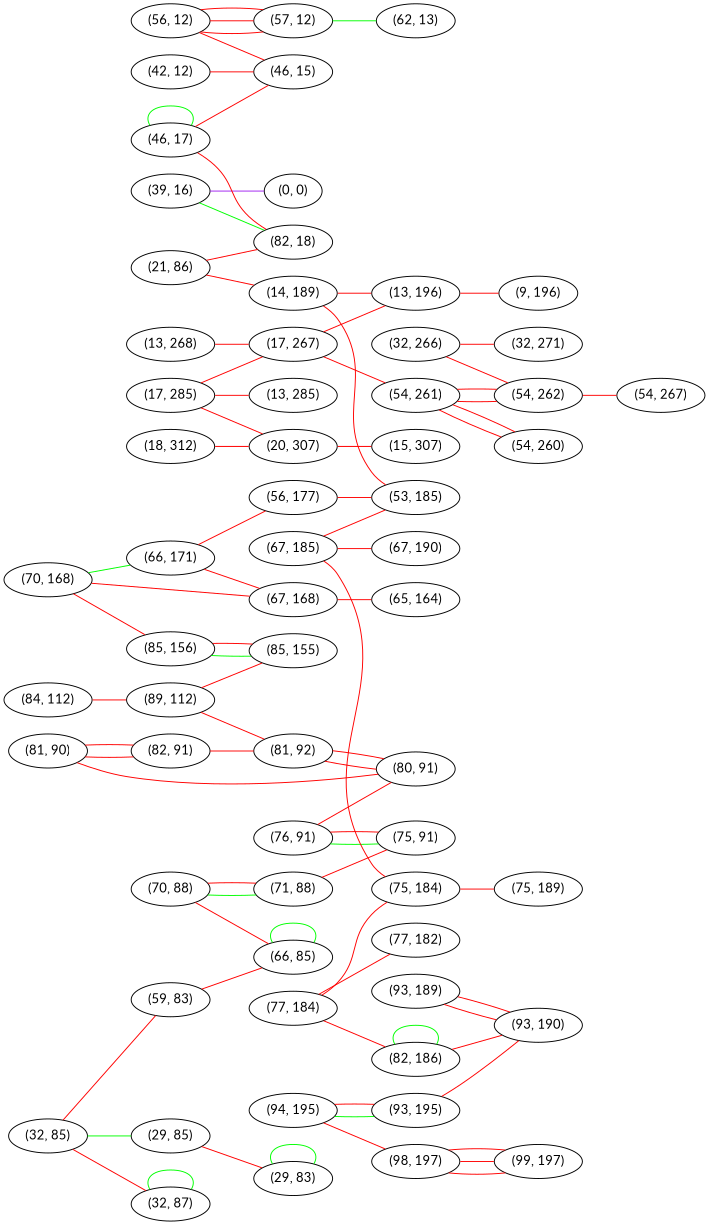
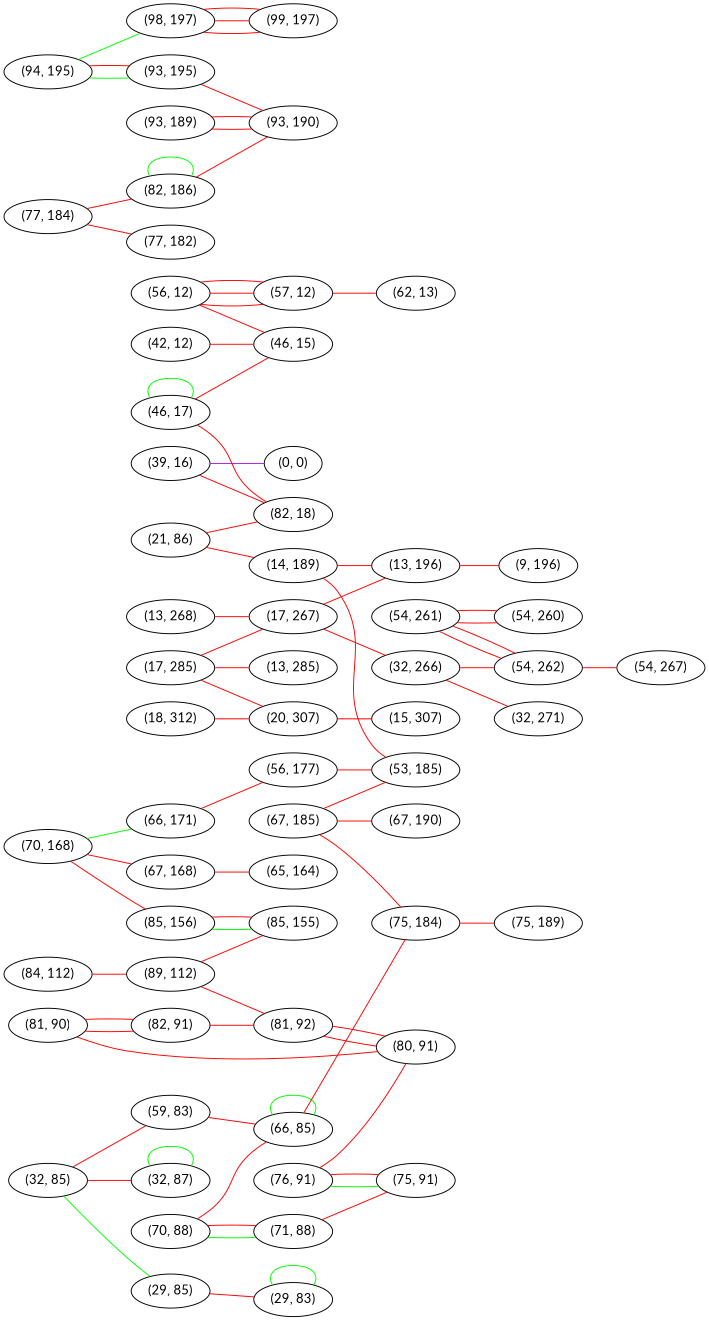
  graph {
    fontname=Lato
    rankdir=LR
    node [fontname=Lato]
    edge [color=red fontname=Lato weight=1]
    "(42, 12)"
    "(46, 15)"
    "(32, 85)"
    "(29, 85)"
    "(59, 83)"
    "(32, 87)"
    "(29, 83)"
    "(66, 85)"
    "(70, 168)"
    "(66, 171)"
    "(67, 168)"
    "(85, 156)"
    "(56, 177)"
    n14 [label="(65, 164)"]
    "(85, 155)"
    "(76, 91)"
    "(75, 91)"
    "(80, 91)"
    "(94, 195)"
    "(98, 197)"
    "(93, 195)"
    "(99, 197)"
    "(93, 190)"
    "(17, 285)"
    "(17, 267)"
    "(13, 285)"
    "(20, 307)"
    "(32, 266)"
    "(13, 196)"
    "(15, 307)"
    "(53, 185)"
    "(21, 86)"
    "(14, 189)"
    n34 [label="(82, 18)"]
    "(54, 261)"
    "(54, 262)"
    "(54, 260)"
    "(54, 267)"
    "(70, 88)"
    "(71, 88)"
    "(56, 12)"
    "(57, 12)"
    "(62, 13)"
    "(81, 90)"
    "(82, 91)"
    "(81, 92)"
    "(93, 189)"
    "(13, 268)"
    "(67, 185)"
    "(75, 184)"
    "(67, 190)"
    "(75, 189)"
    "(77, 184)"
    "(82, 186)"
    "(77, 182)"
    "(18, 312)"
    "(32, 271)"
    "(9, 196)"
    "(39, 16)"
    "(0, 0)"
    "(84, 112)"
    "(89, 112)"
    "(46, 17)"
    "(42, 12)" -- "(46, 15)"
    "(32, 85)" -- "(29, 85)" [color=green]
    "(32, 85)" -- "(59, 83)"
    "(32, 85)" -- "(32, 87)"
    "(29, 85)" -- "(29, 83)"
    "(59, 83)" -- "(66, 85)"
    "(32, 87)" -- "(32, 87)" [color=green weight=2]
    "(29, 83)" -- "(29, 83)" [color=green weight=2]
    "(66, 85)" -- "(66, 85)" [color=green weight=2]
    "(70, 168)" -- "(66, 171)" [color=green weight=2]
    "(70, 168)" -- "(67, 168)"
    "(70, 168)" -- "(85, 156)"
-   "(66, 171)" -- "(67, 168)"
    "(66, 171)" -- "(56, 177)"
    "(67, 168)" -- n14
    "(85, 156)" -- "(85, 155)" [color=green weight=2]
    "(85, 156)" -- "(85, 155)"
    "(56, 177)" -- "(53, 185)"
    "(76, 91)" -- "(75, 91)" [color=green weight=2]
    "(76, 91)" -- "(75, 91)"
    "(76, 91)" -- "(80, 91)"
-   "(94, 195)" -- "(98, 197)"
+   "(94, 195)" -- "(98, 197)" [color=green]
    "(94, 195)" -- "(93, 195)" [color=green weight=2]
    "(94, 195)" -- "(93, 195)"
    "(98, 197)" -- "(99, 197)"
    "(98, 197)" -- "(99, 197)"
    "(98, 197)" -- "(99, 197)"
    "(93, 195)" -- "(93, 190)"
    "(17, 285)" -- "(17, 267)"
    "(17, 285)" -- "(13, 285)"
    "(17, 285)" -- "(20, 307)"
-   "(17, 267)" -- "(54, 261)"
+   "(17, 267)" -- "(32, 266)"
    "(17, 267)" -- "(13, 196)"
    "(20, 307)" -- "(15, 307)"
    "(32, 266)" -- "(54, 262)"
    "(32, 266)" -- "(32, 271)"
    "(13, 196)" -- "(9, 196)"
    "(21, 86)" -- "(14, 189)"
    "(21, 86)" -- n34
    "(14, 189)" -- "(13, 196)"
    "(14, 189)" -- "(53, 185)"
    "(54, 261)" -- "(54, 262)"
    "(54, 261)" -- "(54, 262)"
    "(54, 261)" -- "(54, 260)"
    "(54, 261)" -- "(54, 260)"
    "(54, 262)" -- "(54, 267)"
    "(70, 88)" -- "(66, 85)"
    "(70, 88)" -- "(71, 88)" [color=green weight=2]
    "(70, 88)" -- "(71, 88)"
    "(71, 88)" -- "(75, 91)"
    "(56, 12)" -- "(46, 15)"
    "(56, 12)" -- "(57, 12)"
    "(56, 12)" -- "(57, 12)"
    "(56, 12)" -- "(57, 12)"
-   "(57, 12)" -- "(62, 13)" [color=green]
+   "(57, 12)" -- "(62, 13)"
    "(81, 90)" -- "(80, 91)"
    "(81, 90)" -- "(82, 91)"
    "(81, 90)" -- "(82, 91)"
    "(82, 91)" -- "(81, 92)"
    "(81, 92)" -- "(80, 91)"
    "(81, 92)" -- "(80, 91)"
    "(93, 189)" -- "(93, 190)"
    "(93, 189)" -- "(93, 190)"
    "(13, 268)" -- "(17, 267)"
    "(67, 185)" -- "(53, 185)"
    "(67, 185)" -- "(75, 184)"
    "(67, 185)" -- "(67, 190)"
    "(75, 184)" -- "(75, 189)"
-   "(77, 184)" -- "(75, 184)"
+   "(66, 85)" -- "(75, 184)"
    "(77, 184)" -- "(82, 186)"
    "(77, 184)" -- "(77, 182)"
    "(82, 186)" -- "(93, 190)"
    "(82, 186)" -- "(82, 186)" [color=green weight=2]
    "(18, 312)" -- "(20, 307)"
-   "(39, 16)" -- n34 [color=green]
+   "(39, 16)" -- n34
    "(39, 16)" -- "(0, 0)" [color=purple weight=4]
    "(84, 112)" -- "(89, 112)"
    "(89, 112)" -- "(85, 155)"
    "(89, 112)" -- "(81, 92)"
    "(46, 17)" -- "(46, 15)"
    "(46, 17)" -- n34
    "(46, 17)" -- "(46, 17)" [color=green weight=2]
  }
